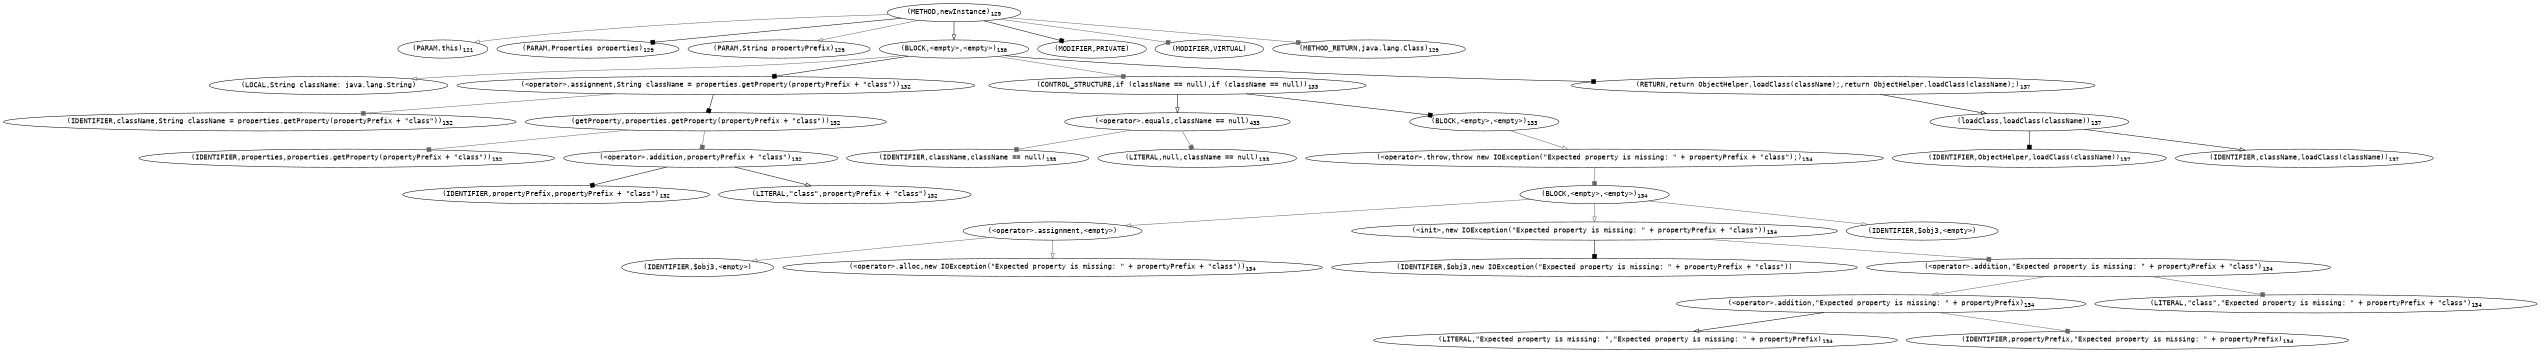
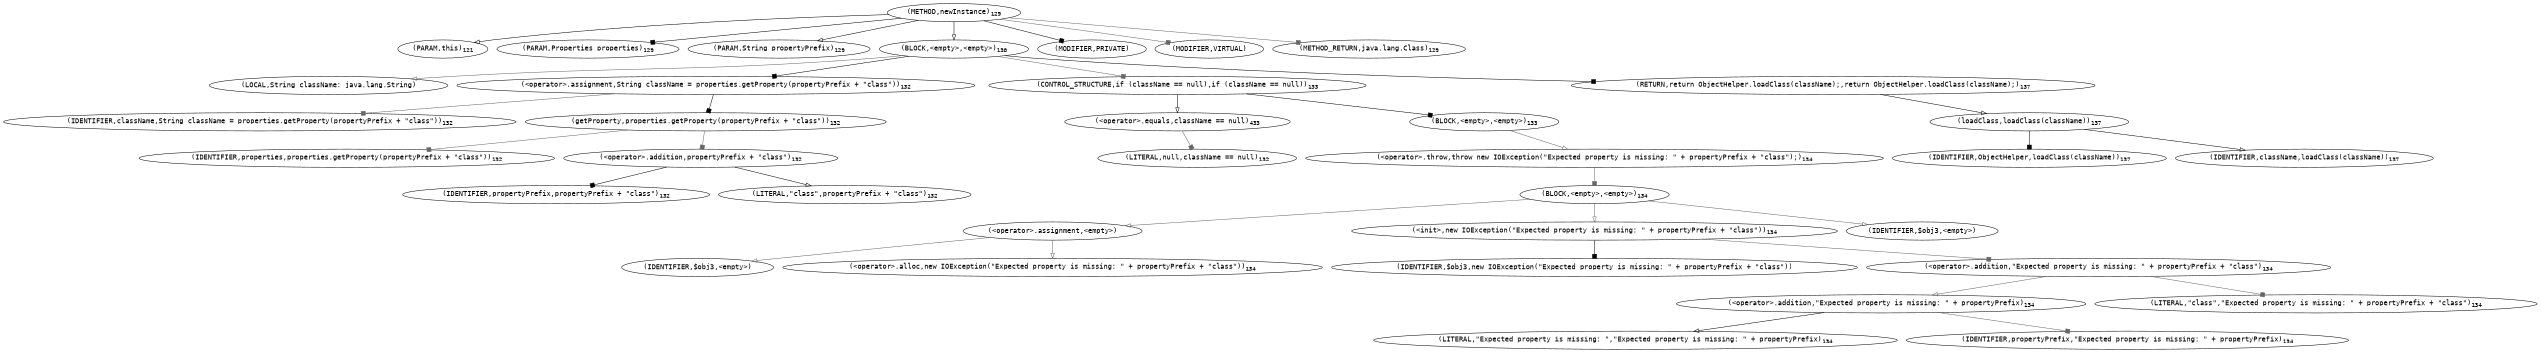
  digraph {
    fontname="DejaVu Sans Mono"
    node [fontname="DejaVu Sans Mono"]
    edge [arrowhead=box color=gray40 fontname="DejaVu Sans Mono"]
    n1 [label=<(METHOD,newInstance)<SUB>129</SUB>>]
    n2 [label=<(PARAM,this)<SUB>121</SUB>>]
    n3 [label=<(PARAM,Properties properties)<SUB>129</SUB>>]
    n4 [label=<(PARAM,String propertyPrefix)<SUB>129</SUB>>]
    n5 [label=<(BLOCK,&lt;empty&gt;,&lt;empty&gt;)<SUB>130</SUB>>]
    n6 [label=<(MODIFIER,PRIVATE)>]
    n7 [label=<(MODIFIER,VIRTUAL)>]
    n8 [label=<(METHOD_RETURN,java.lang.Class)<SUB>129</SUB>>]
    n9 [label=<(LOCAL,String className: java.lang.String)>]
    n10 [label=<(&lt;operator&gt;.assignment,String className = properties.getProperty(propertyPrefix + &quot;class&quot;))<SUB>132</SUB>>]
    n11 [label=<(CONTROL_STRUCTURE,if (className == null),if (className == null))<SUB>133</SUB>>]
    n12 [label=<(RETURN,return ObjectHelper.loadClass(className);,return ObjectHelper.loadClass(className);)<SUB>137</SUB>>]
    n13 [label=<(IDENTIFIER,className,String className = properties.getProperty(propertyPrefix + &quot;class&quot;))<SUB>132</SUB>>]
    n14 [label=<(getProperty,properties.getProperty(propertyPrefix + &quot;class&quot;))<SUB>132</SUB>>]
    n15 [label=<(&lt;operator&gt;.equals,className == null)<SUB>433</SUB>>]
    n16 [label=<(BLOCK,&lt;empty&gt;,&lt;empty&gt;)<SUB>133</SUB>>]
    n17 [label=<(loadClass,loadClass(className))<SUB>137</SUB>>]
    n18 [label=<(IDENTIFIER,properties,properties.getProperty(propertyPrefix + &quot;class&quot;))<SUB>132</SUB>>]
    n19 [label=<(&lt;operator&gt;.addition,propertyPrefix + &quot;class&quot;)<SUB>132</SUB>>]
    n20 [label=<(IDENTIFIER,propertyPrefix,propertyPrefix + &quot;class&quot;)<SUB>132</SUB>>]
    n21 [label=<(LITERAL,&quot;class&quot;,propertyPrefix + &quot;class&quot;)<SUB>132</SUB>>]
-   n22 [label=<(IDENTIFIER,className,className == null)<SUB>133</SUB>>]
-   n23 [label=<(LITERAL,null,className == null)<SUB>133</SUB>>]
+   n23 [label=<(LITERAL,null,className == null)<SUB>132</SUB>>]
    n24 [label=<(&lt;operator&gt;.throw,throw new IOException(&quot;Expected property is missing: &quot; + propertyPrefix + &quot;class&quot;);)<SUB>134</SUB>>]
    n25 [label=<(BLOCK,&lt;empty&gt;,&lt;empty&gt;)<SUB>134</SUB>>]
    n26 [label=<(&lt;operator&gt;.assignment,&lt;empty&gt;)>]
    n27 [label=<(&lt;init&gt;,new IOException(&quot;Expected property is missing: &quot; + propertyPrefix + &quot;class&quot;))<SUB>134</SUB>>]
    n28 [label=<(IDENTIFIER,$obj3,&lt;empty&gt;)>]
    n29 [label=<(IDENTIFIER,$obj3,&lt;empty&gt;)>]
    n30 [label=<(&lt;operator&gt;.alloc,new IOException(&quot;Expected property is missing: &quot; + propertyPrefix + &quot;class&quot;))<SUB>134</SUB>>]
    n31 [label=<(IDENTIFIER,$obj3,new IOException(&quot;Expected property is missing: &quot; + propertyPrefix + &quot;class&quot;))>]
    n32 [label=<(&lt;operator&gt;.addition,&quot;Expected property is missing: &quot; + propertyPrefix + &quot;class&quot;)<SUB>134</SUB>>]
    n33 [label=<(&lt;operator&gt;.addition,&quot;Expected property is missing: &quot; + propertyPrefix)<SUB>134</SUB>>]
    n34 [label=<(LITERAL,&quot;class&quot;,&quot;Expected property is missing: &quot; + propertyPrefix + &quot;class&quot;)<SUB>134</SUB>>]
    n35 [label=<(LITERAL,&quot;Expected property is missing: &quot;,&quot;Expected property is missing: &quot; + propertyPrefix)<SUB>134</SUB>>]
    n36 [label=<(IDENTIFIER,propertyPrefix,&quot;Expected property is missing: &quot; + propertyPrefix)<SUB>134</SUB>>]
    n37 [label=<(IDENTIFIER,ObjectHelper,loadClass(className))<SUB>137</SUB>>]
    n38 [label=<(IDENTIFIER,className,loadClass(className))<SUB>137</SUB>>]
-   n1 -> n2 [arrowhead=onormal]
+   n1 -> n2 [arrowhead=onormal color=black]
    n1 -> n3 [color=black]
-   n1 -> n4 [arrowhead=onormal]
+   n1 -> n4 [arrowhead=onormal color=black]
    n1 -> n5 [arrowhead=onormal color=black]
    n1 -> n6 [color=black]
    n1 -> n7
    n1 -> n8
    n5 -> n9 [arrowhead=onormal]
    n5 -> n10 [color=black]
    n5 -> n11
    n5 -> n12 [color=black]
    n10 -> n13
    n10 -> n14 [color=black]
    n11 -> n15 [arrowhead=onormal color=black]
    n11 -> n16 [color=black]
    n12 -> n17 [arrowhead=onormal color=black]
    n14 -> n18
    n14 -> n19
-   n15 -> n22
    n15 -> n23
    n16 -> n24 [arrowhead=onormal]
    n17 -> n37 [color=black]
    n17 -> n38 [arrowhead=onormal color=black]
    n19 -> n20 [color=black]
    n19 -> n21 [arrowhead=onormal color=black]
    n24 -> n25
    n25 -> n26 [arrowhead=onormal]
    n25 -> n27 [arrowhead=onormal]
    n25 -> n28 [arrowhead=onormal]
    n26 -> n29 [arrowhead=onormal]
    n26 -> n30 [arrowhead=onormal]
    n27 -> n31 [color=black]
    n27 -> n32
    n32 -> n33 [arrowhead=onormal]
    n32 -> n34
    n33 -> n35 [arrowhead=onormal color=black]
    n33 -> n36
  }
